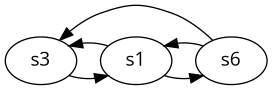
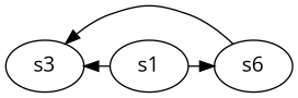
  digraph {
    fontname="Open Sans"
    node [fontname="Open Sans" player=0]
    edge [fontname="Open Sans"]
    s3
    s1
    n3 [label=s6 player=1]
-   s3 -> s1 [constraint="!(time % 3 == 1)"]
    s1 -> s3 [constraint="time % 4 == 0 && time % 4 == 0"]
    s1 -> n3 [constraint="time % 7 == 2"]
    n3 -> s3 [constraint="time == 4 || time == 8 || time == 12 || time == 16 || time == 18"]
-   n3 -> s1 [constraint="time % 3 == 2 || time % 3 == 2"]
  }
